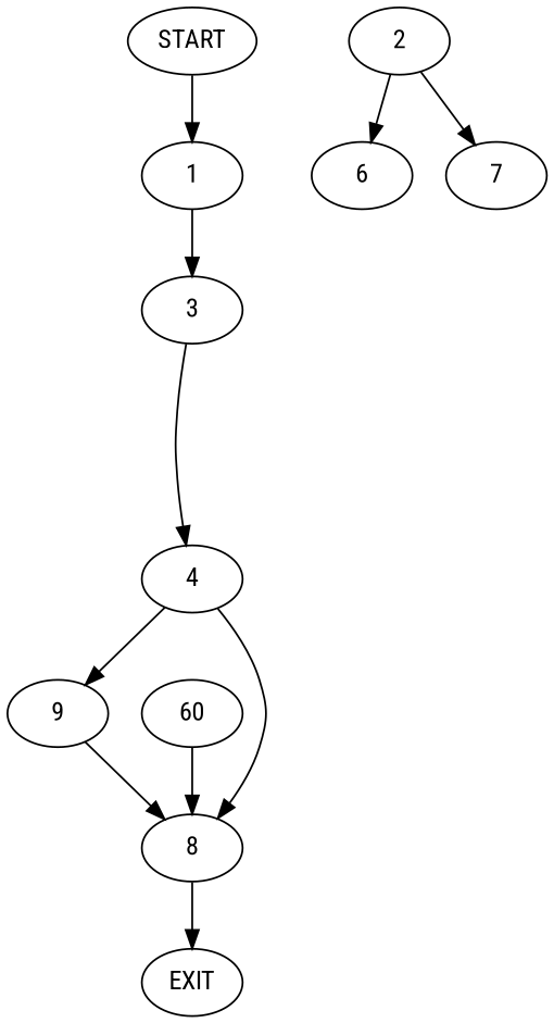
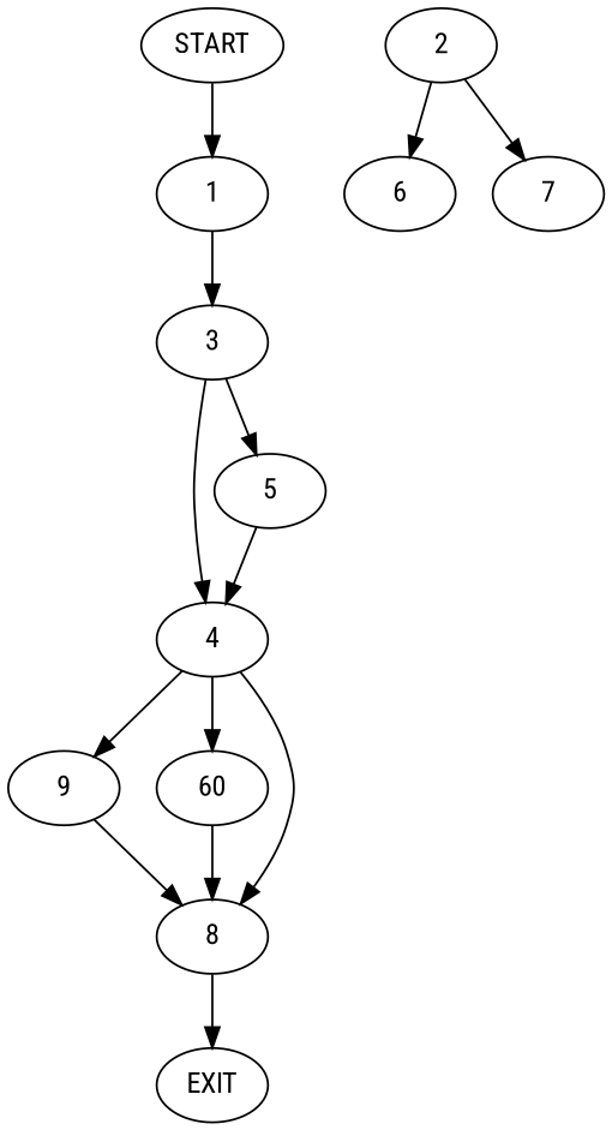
  digraph {
    fontname="Roboto Condensed"
    node [fontname="Roboto Condensed"]
    edge [fontname="Roboto Condensed"]
    n1 [label=START]
    1
    3
    n4 [label=EXIT]
    2
    6
    7
    4
+   5
    9
    n11 [label=60]
    8
    n1 -> 1
    1 -> 3
    3 -> 4
+   3 -> 5
    2 -> 6
    2 -> 7
    4 -> 9
+   4 -> n11
    4 -> 8
+   5 -> 4
    9 -> 8
    n11 -> 8
    8 -> n4
  }
